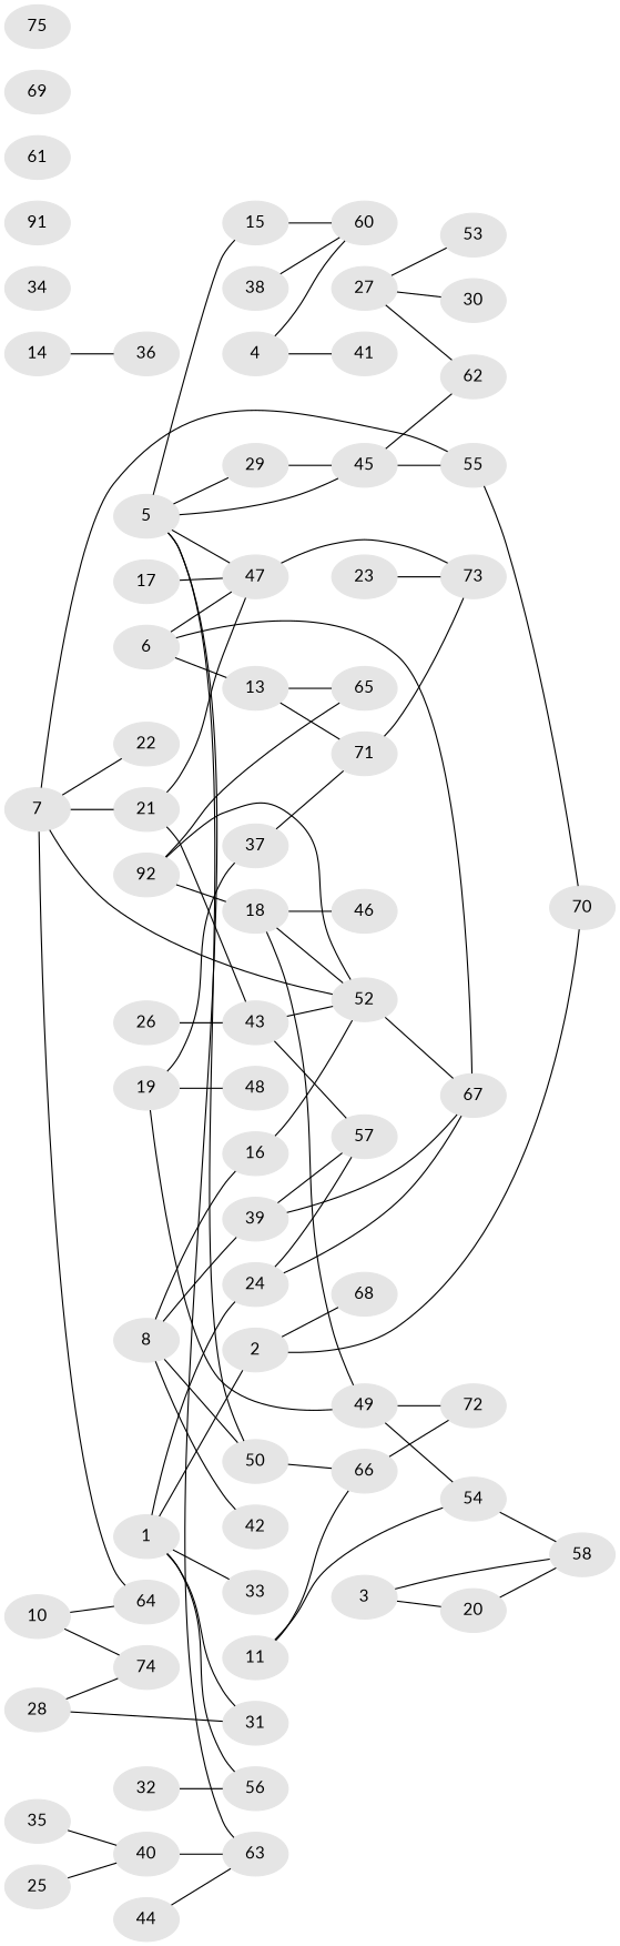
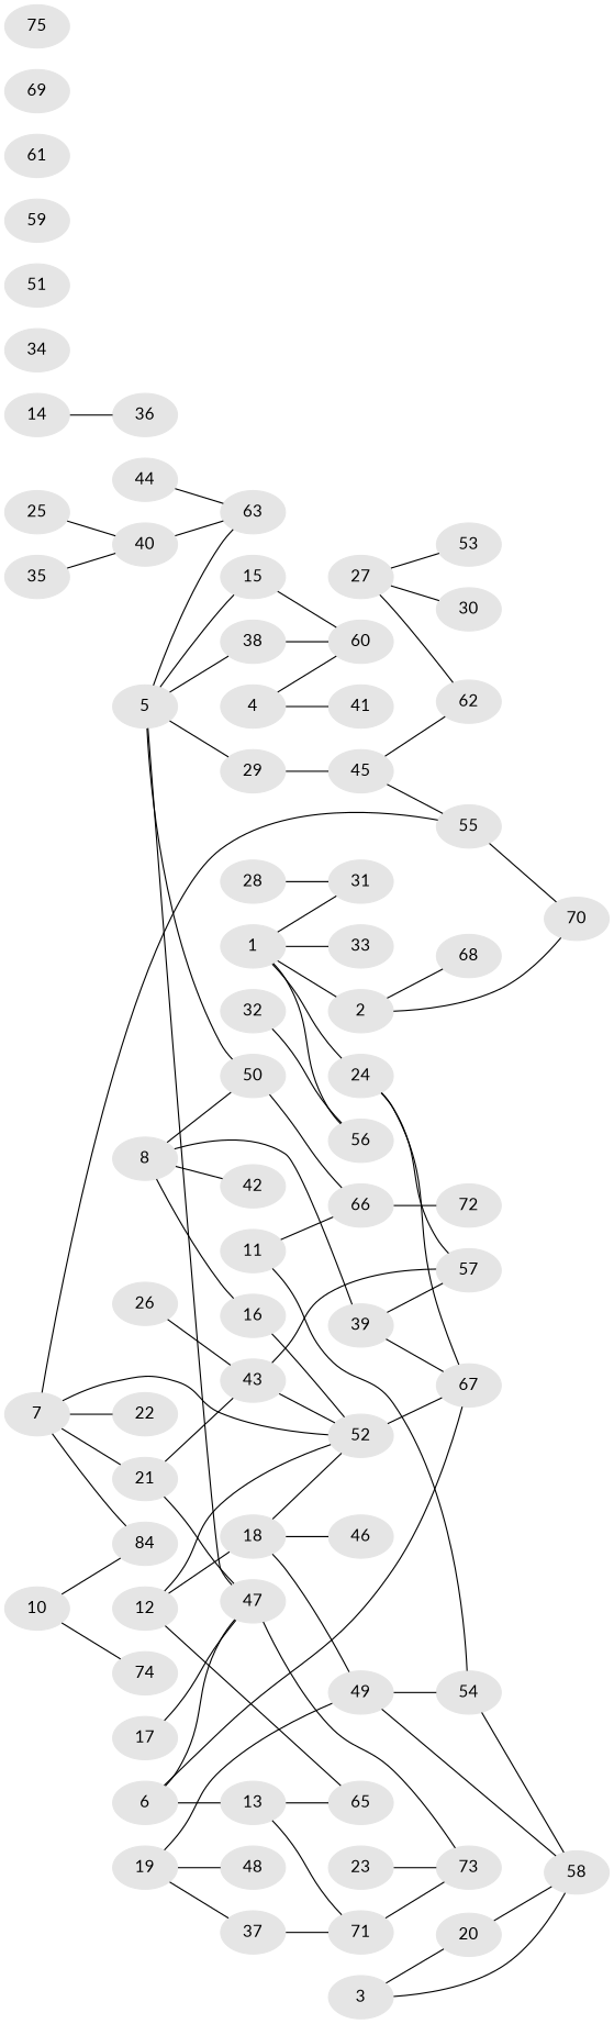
  graph {
    fontname=Lato
    rankdir=LR
    node [color=gray90 fontname=Lato style=filled]
    edge [fontname=Lato]
    1
    2
    24
    31
    33
    56
    68
    70
    67
    57
    3
    20
    58
    4
    41
    60
    5
    15
    29
    38
    47
    50
    63
    45
    73
    66
    6
    13
    65
    71
    7
    21
    22
    52
    55
-   64
+   64 [label=84]
    43
    8
    16
    39
    42
    37
    10
    74
    11
    54
    72
-   12 [label=92]
+   12
    18
    46
    49
    14
    36
    17
    19
    48
    23
    25
    40
    26
    27
    30
    53
    62
    28
    32
    34
    35
    44
-   51 [label=91]
+   51
+   59
    61
    69
    75
    1 -- 2
    1 -- 24
    1 -- 31
    1 -- 33
    1 -- 56
    2 -- 68
    2 -- 70
    24 -- 67
    24 -- 57
    3 -- 20
    3 -- 58
    20 -- 58
    4 -- 41
    4 -- 60
    5 -- 15
    5 -- 29
-   5 -- 45
+   5 -- 38
    5 -- 47
    5 -- 50
    5 -- 63
    15 -- 60
    29 -- 45
    38 -- 60
    47 -- 73
    50 -- 66
    45 -- 55
    45 -- 62
    66 -- 72
    6 -- 67
    6 -- 47
    6 -- 13
    13 -- 65
    13 -- 71
    71 -- 73
    7 -- 21
    7 -- 22
    7 -- 52
    7 -- 55
    7 -- 64
    21 -- 47
    21 -- 43
    52 -- 67
    55 -- 70
    43 -- 57
    43 -- 52
    8 -- 50
    8 -- 16
    8 -- 39
    8 -- 42
    16 -- 52
    39 -- 67
    39 -- 57
    37 -- 71
    10 -- 64
    10 -- 74
    11 -- 66
    11 -- 54
    54 -- 58
    12 -- 65
    12 -- 52
    12 -- 18
    18 -- 52
    18 -- 46
    18 -- 49
-   49 -- 72
+   49 -- 58
    49 -- 54
    14 -- 36
    17 -- 47
    19 -- 37
    19 -- 49
    19 -- 48
    23 -- 73
    25 -- 40
    40 -- 63
    26 -- 43
    27 -- 30
    27 -- 53
    27 -- 62
    28 -- 31
-   28 -- 74
    32 -- 56
    35 -- 40
    44 -- 63
  }
